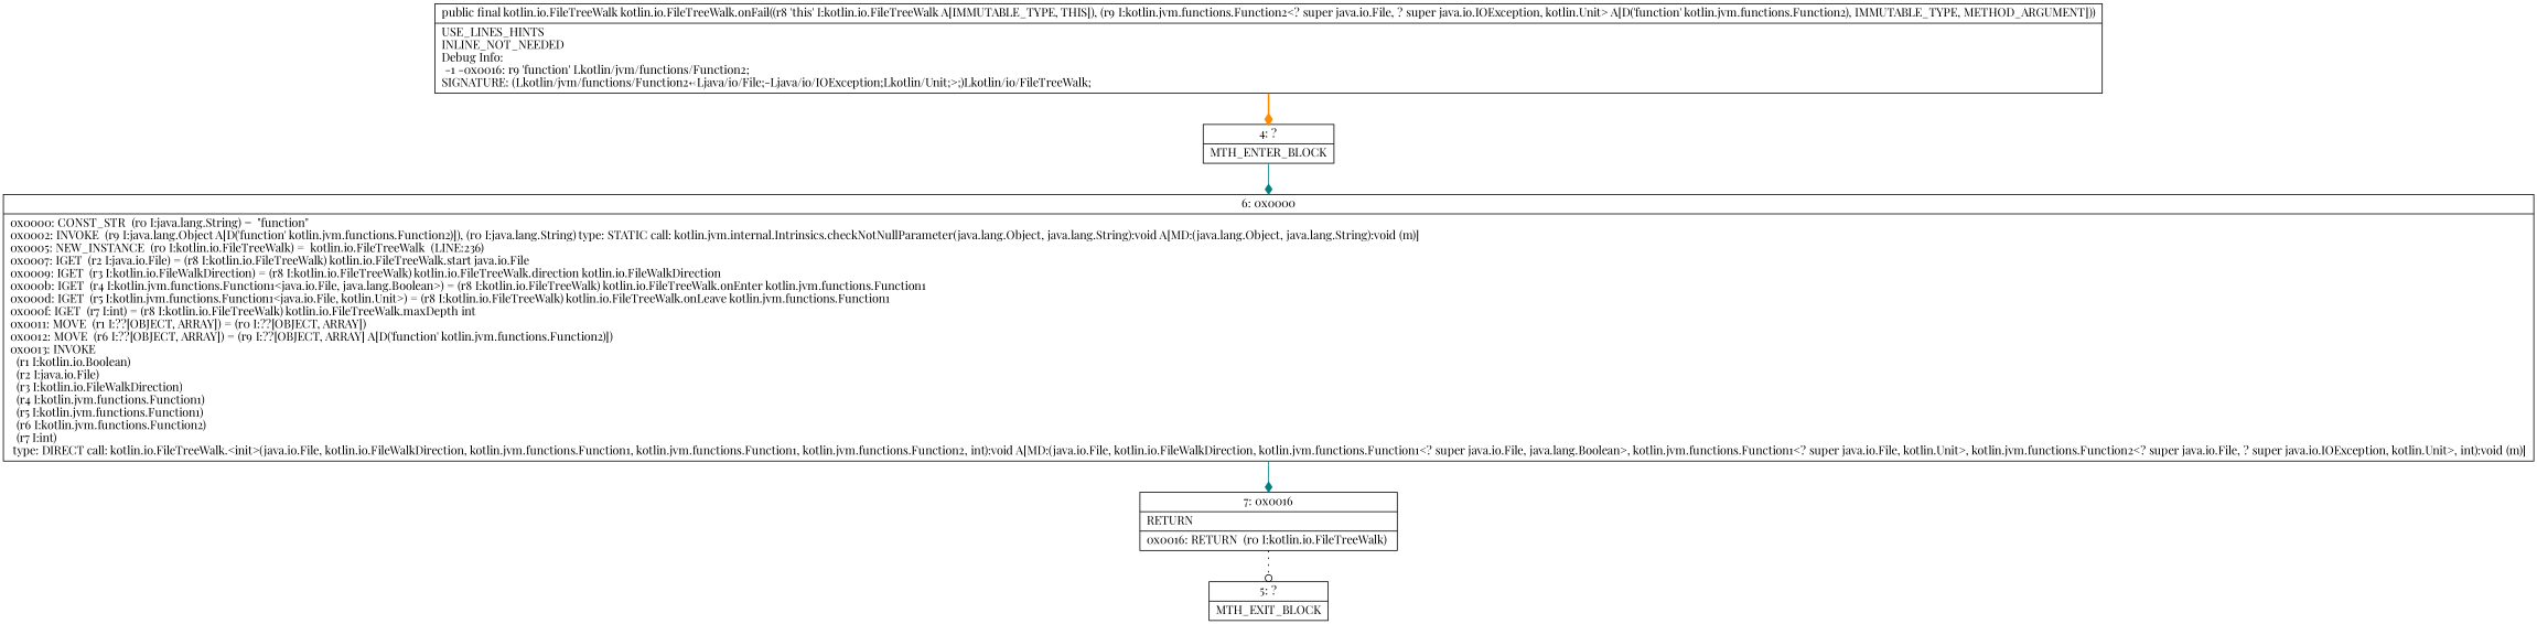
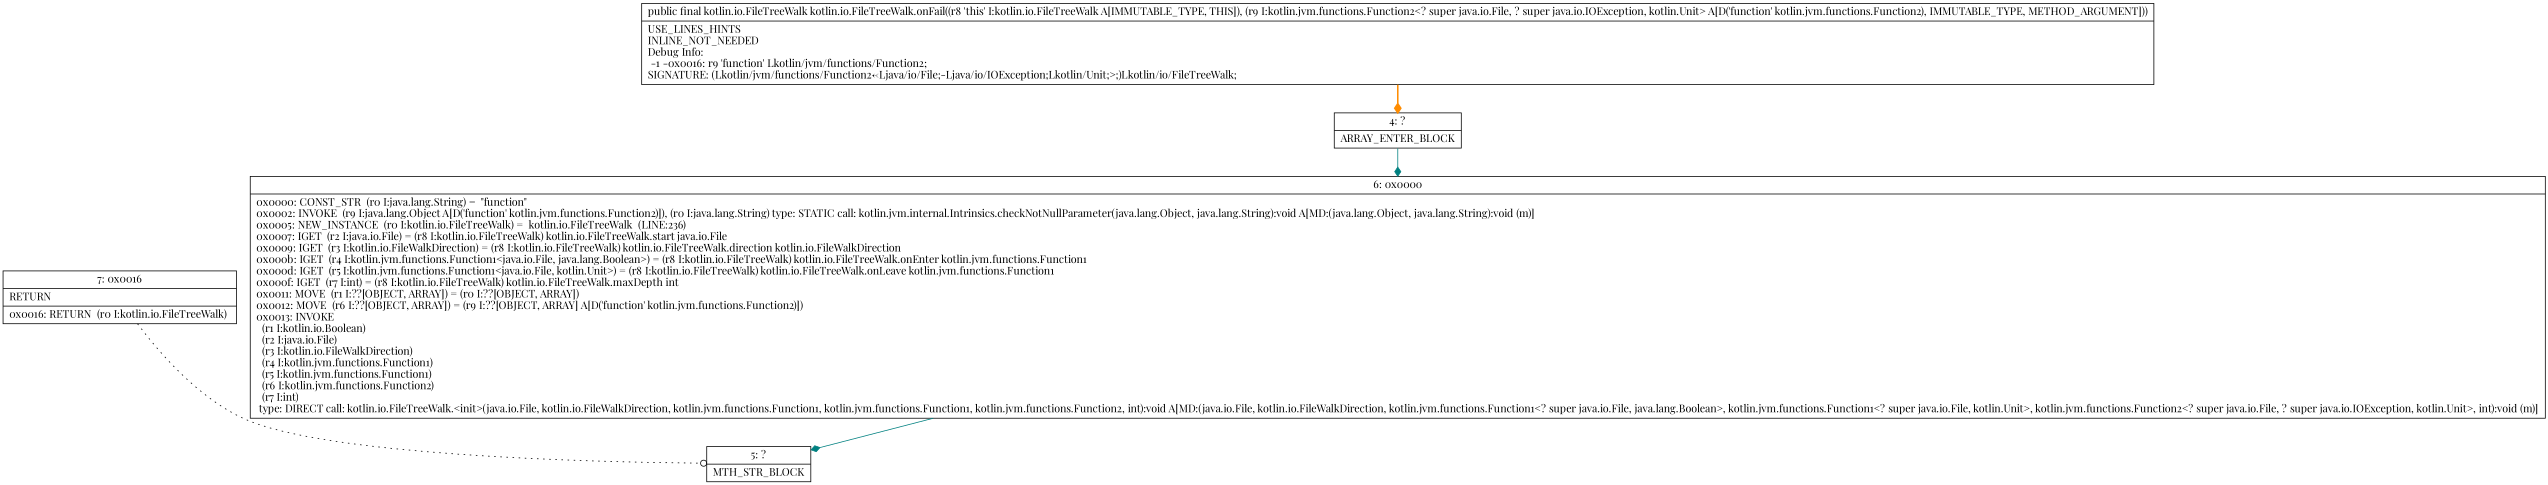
  digraph {
    fontname="Playfair Display"
    node [fillcolor=white fontname="Playfair Display" shape=record style=filled]
    edge [arrowhead=diamond color=teal fontname="Playfair Display" style=solid]
-   n1 [label="{4\:\ ?|MTH_ENTER_BLOCK\l}"]
+   n1 [label="{4\:\ ?|ARRAY_ENTER_BLOCK\l}"]
    n2 [label="{6\:\ 0x0000|0x0000: CONST_STR  (r0 I:java.lang.String) =  \"function\" \l0x0002: INVOKE  (r9 I:java.lang.Object A[D('function' kotlin.jvm.functions.Function2)]), (r0 I:java.lang.String) type: STATIC call: kotlin.jvm.internal.Intrinsics.checkNotNullParameter(java.lang.Object, java.lang.String):void A[MD:(java.lang.Object, java.lang.String):void (m)]\l0x0005: NEW_INSTANCE  (r0 I:kotlin.io.FileTreeWalk) =  kotlin.io.FileTreeWalk  (LINE:236)\l0x0007: IGET  (r2 I:java.io.File) = (r8 I:kotlin.io.FileTreeWalk) kotlin.io.FileTreeWalk.start java.io.File \l0x0009: IGET  (r3 I:kotlin.io.FileWalkDirection) = (r8 I:kotlin.io.FileTreeWalk) kotlin.io.FileTreeWalk.direction kotlin.io.FileWalkDirection \l0x000b: IGET  (r4 I:kotlin.jvm.functions.Function1\<java.io.File, java.lang.Boolean\>) = (r8 I:kotlin.io.FileTreeWalk) kotlin.io.FileTreeWalk.onEnter kotlin.jvm.functions.Function1 \l0x000d: IGET  (r5 I:kotlin.jvm.functions.Function1\<java.io.File, kotlin.Unit\>) = (r8 I:kotlin.io.FileTreeWalk) kotlin.io.FileTreeWalk.onLeave kotlin.jvm.functions.Function1 \l0x000f: IGET  (r7 I:int) = (r8 I:kotlin.io.FileTreeWalk) kotlin.io.FileTreeWalk.maxDepth int \l0x0011: MOVE  (r1 I:??[OBJECT, ARRAY]) = (r0 I:??[OBJECT, ARRAY]) \l0x0012: MOVE  (r6 I:??[OBJECT, ARRAY]) = (r9 I:??[OBJECT, ARRAY] A[D('function' kotlin.jvm.functions.Function2)]) \l0x0013: INVOKE  \l  (r1 I:kotlin.io.Boolean)\l  (r2 I:java.io.File)\l  (r3 I:kotlin.io.FileWalkDirection)\l  (r4 I:kotlin.jvm.functions.Function1)\l  (r5 I:kotlin.jvm.functions.Function1)\l  (r6 I:kotlin.jvm.functions.Function2)\l  (r7 I:int)\l type: DIRECT call: kotlin.io.FileTreeWalk.\<init\>(java.io.File, kotlin.io.FileWalkDirection, kotlin.jvm.functions.Function1, kotlin.jvm.functions.Function1, kotlin.jvm.functions.Function2, int):void A[MD:(java.io.File, kotlin.io.FileWalkDirection, kotlin.jvm.functions.Function1\<? super java.io.File, java.lang.Boolean\>, kotlin.jvm.functions.Function1\<? super java.io.File, kotlin.Unit\>, kotlin.jvm.functions.Function2\<? super java.io.File, ? super java.io.IOException, kotlin.Unit\>, int):void (m)]\l}"]
    n3 [label="{7\:\ 0x0016|RETURN\l|0x0016: RETURN  (r0 I:kotlin.io.FileTreeWalk) \l}"]
-   n4 [label="{5\:\ ?|MTH_EXIT_BLOCK\l}"]
+   n4 [label="{5\:\ ?|MTH_STR_BLOCK\l}"]
    n5 [label="{public final kotlin.io.FileTreeWalk kotlin.io.FileTreeWalk.onFail((r8 'this' I:kotlin.io.FileTreeWalk A[IMMUTABLE_TYPE, THIS]), (r9 I:kotlin.jvm.functions.Function2\<? super java.io.File, ? super java.io.IOException, kotlin.Unit\> A[D('function' kotlin.jvm.functions.Function2), IMMUTABLE_TYPE, METHOD_ARGUMENT]))  | USE_LINES_HINTS\lINLINE_NOT_NEEDED\lDebug Info:\l  \-1 \-0x0016: r9 'function' Lkotlin\/jvm\/functions\/Function2;\lSIGNATURE: (Lkotlin\/jvm\/functions\/Function2\<\-Ljava\/io\/File;\-Ljava\/io\/IOException;Lkotlin\/Unit;\>;)Lkotlin\/io\/FileTreeWalk;\l}"]
    n1 -> n2
-   n2 -> n3
+   n2 -> n4
    n3 -> n4 [arrowhead=odot color=black style=dotted]
    n5 -> n1 [color=darkorange style=bold]
  }
